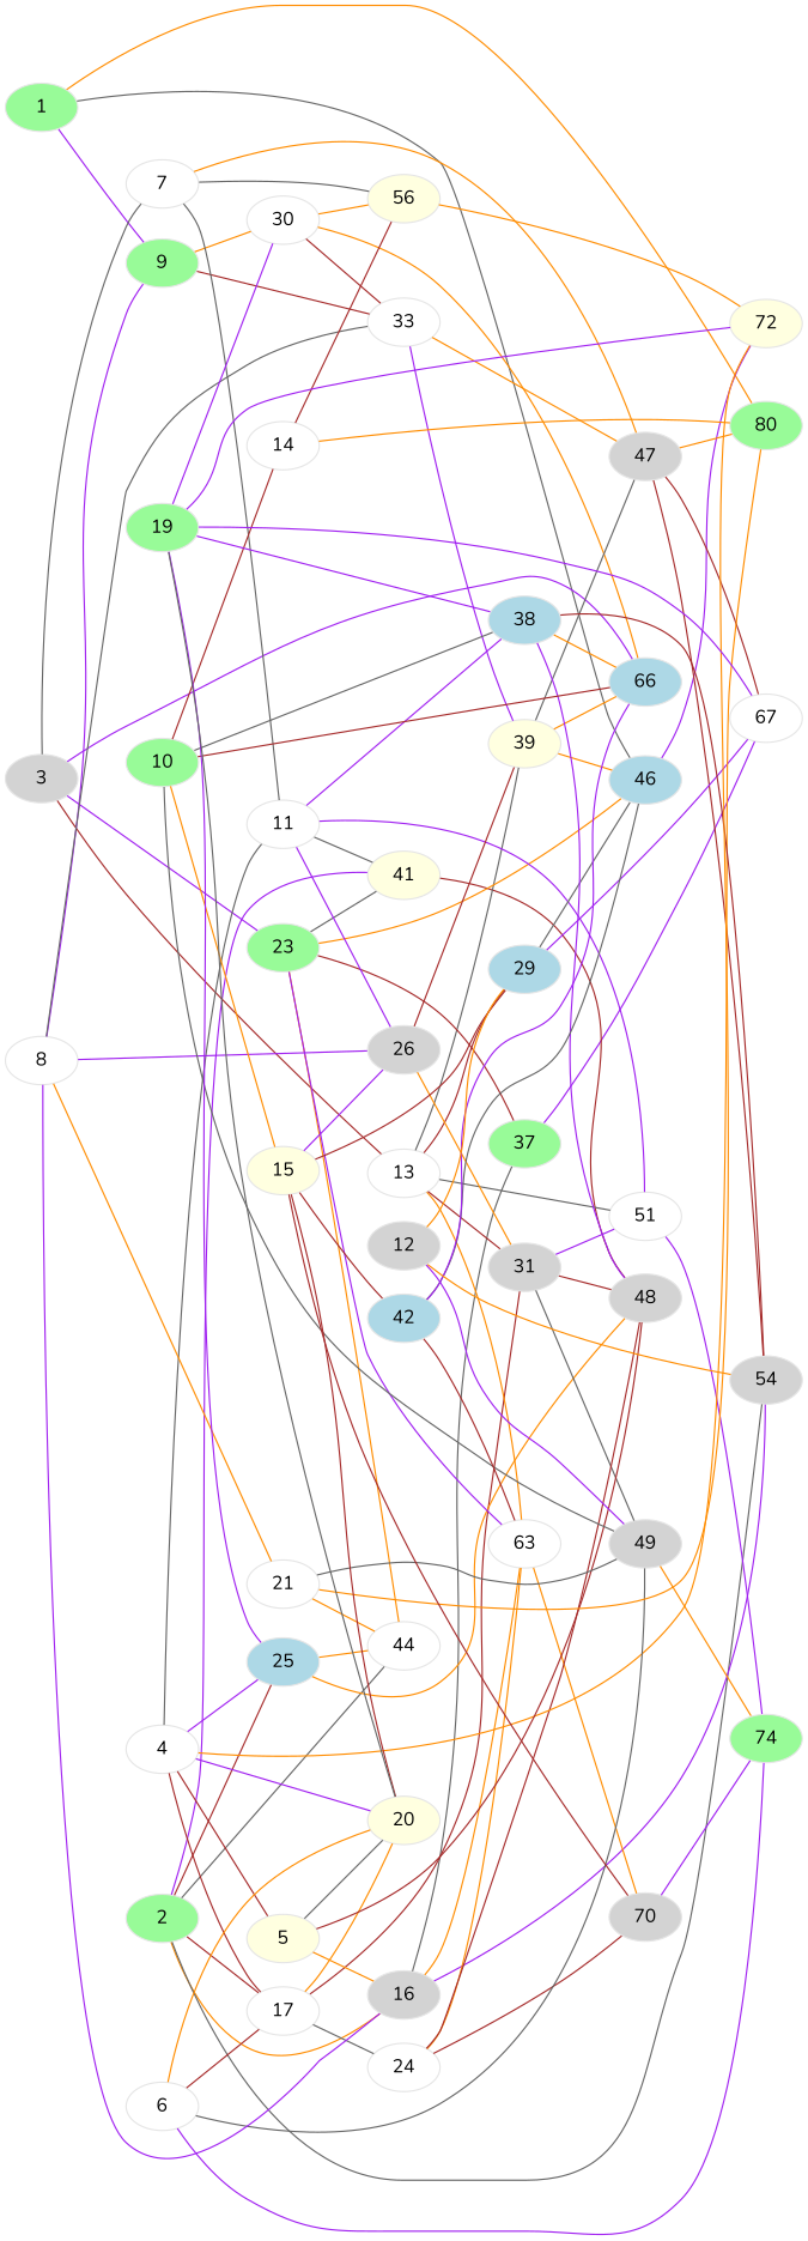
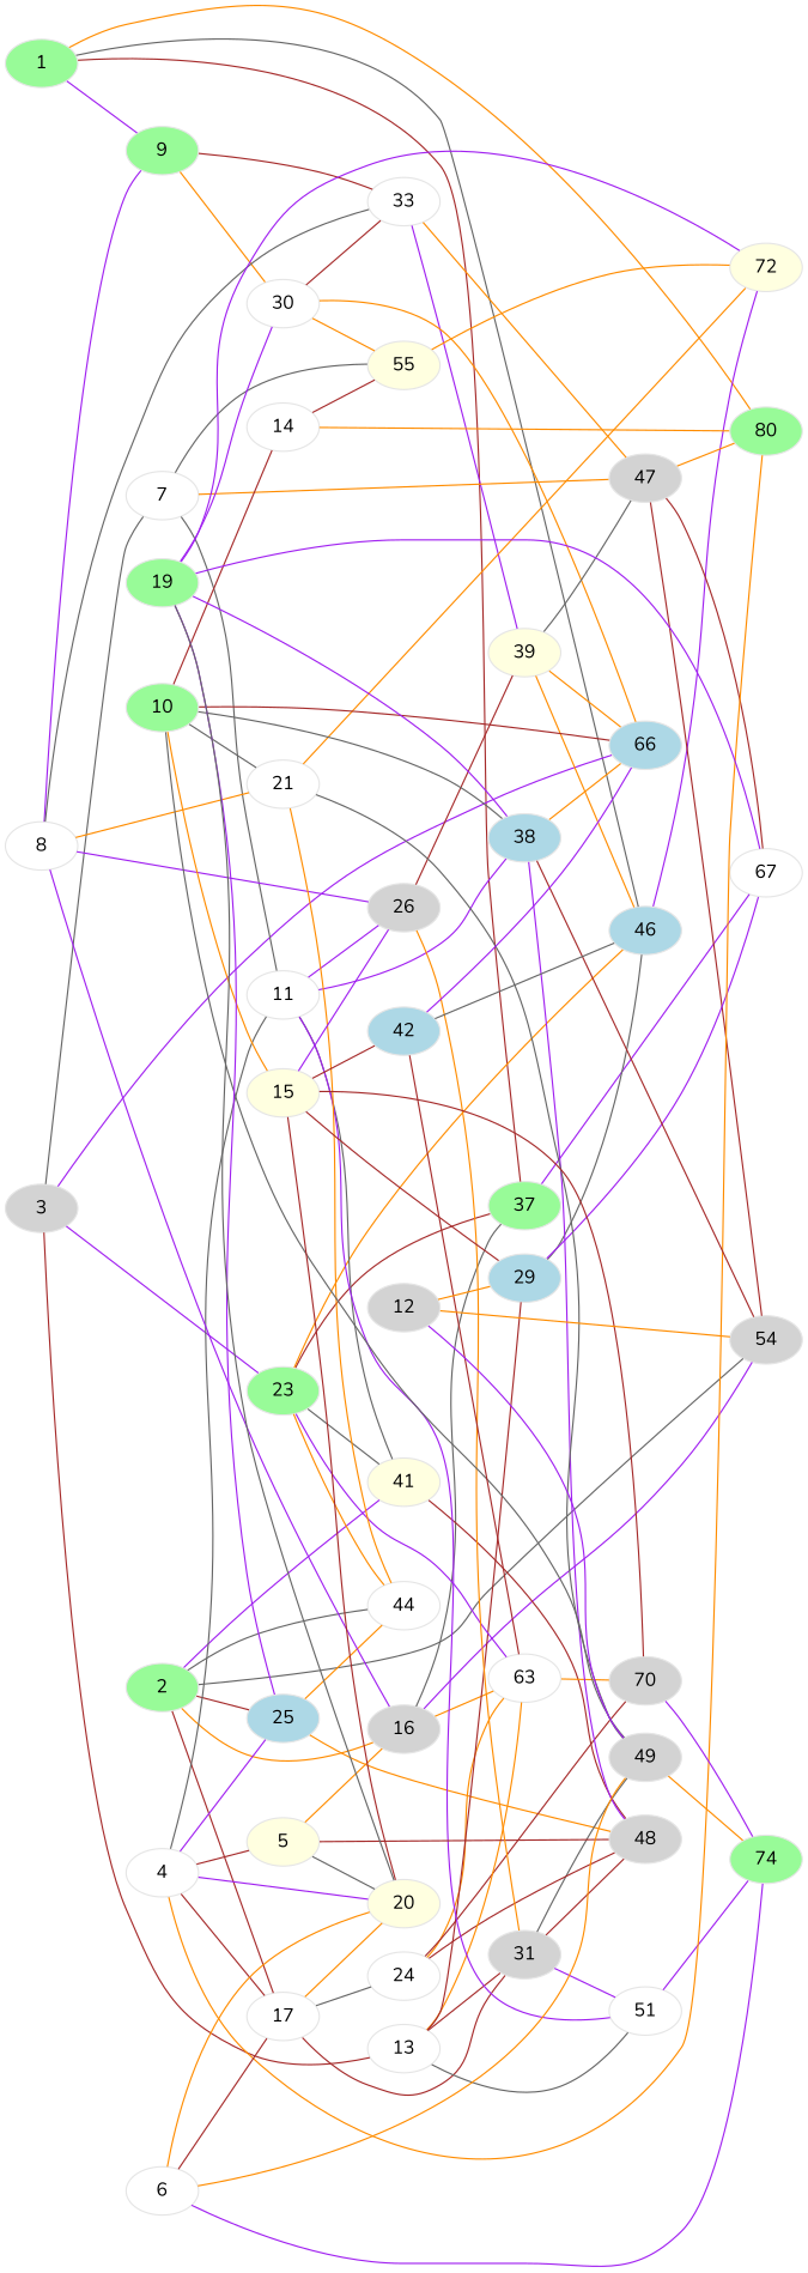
  graph {
    fontname=Nunito
    rankdir=LR
    node [color=gray90 fillcolor=white fontname=Nunito style=filled]
    edge [color=darkorange fontname=Nunito]
    1 [fillcolor=palegreen]
    9 [fillcolor=palegreen]
    37 [fillcolor=palegreen]
    46 [fillcolor=lightblue super="+76"]
    80 [fillcolor=palegreen]
    33 [super="+53"]
    30 [super="+35"]
    67
    72 [fillcolor=lightyellow]
    2 [fillcolor=palegreen super="+27"]
    16 [fillcolor=lightgrey super="+43"]
    17 [super="+34"]
    25 [fillcolor=lightblue super="+79"]
    41 [fillcolor=lightyellow]
    44 [super="+45"]
    54 [fillcolor=lightgrey super="+68"]
    63 [super="+64"]
    20 [fillcolor=lightyellow super="+52"]
    31 [fillcolor=lightgrey super="+75"]
    24
    48 [fillcolor=lightgrey super="+57"]
    3 [fillcolor=lightgrey]
    7
    13 [super="+71"]
    23 [fillcolor=palegreen super="+36"]
    66 [fillcolor=lightblue super="+73"]
    11 [super="+59"]
    47 [fillcolor=lightgrey super="+78"]
-   56 [fillcolor=lightyellow super="+61"]
+   56 [fillcolor=lightyellow super="+61" label=55]
    51
    29 [fillcolor=lightblue super="+58"]
    39 [fillcolor=lightyellow super="+65"]
    4 [super="+18"]
    5 [fillcolor=lightyellow]
    26 [fillcolor=lightgrey super="+32"]
    38 [fillcolor=lightblue super="+77"]
    6
    49 [fillcolor=lightgrey super="+62"]
    74 [fillcolor=palegreen]
    8 [super="+22"]
    21 [super="+69"]
    10 [fillcolor=palegreen super="+40"]
    14 [super="+60"]
    15 [fillcolor=lightyellow super="+28"]
    42 [fillcolor=lightblue super="+50"]
    70 [fillcolor=lightgrey]
    12 [fillcolor=lightgrey]
    19 [fillcolor=palegreen super="+55"]
    1 -- 9 [color=purple]
+   1 -- 37 [color=brown]
    1 -- 46 [color=gray40]
    1 -- 80
    9 -- 33 [color=brown]
    9 -- 30
    37 -- 67 [color=purple]
    46 -- 72 [color=purple]
    33 -- 47
    33 -- 39 [color=purple]
    30 -- 33 [color=brown]
    30 -- 66
    30 -- 56
    2 -- 16
    2 -- 17 [color=brown]
    2 -- 25 [color=brown]
    2 -- 41 [color=purple]
    2 -- 44 [color=gray40]
    2 -- 54 [color=gray40]
    16 -- 37 [color=gray40]
    16 -- 54 [color=purple]
    16 -- 63
    17 -- 20
    17 -- 31 [color=brown]
    17 -- 24 [color=gray40]
    25 -- 44
    25 -- 48
    41 -- 48 [color=brown]
    63 -- 70
    31 -- 48 [color=brown]
    31 -- 51 [color=purple]
    31 -- 49 [color=gray40]
    24 -- 63
    24 -- 48 [color=brown]
    24 -- 70 [color=brown]
    3 -- 7 [color=gray40]
    3 -- 13 [color=brown]
    3 -- 23 [color=purple]
    3 -- 66 [color=purple]
    7 -- 11 [color=gray40]
    7 -- 47
    7 -- 56 [color=gray40]
    13 -- 63
    13 -- 31 [color=brown]
    13 -- 51 [color=gray40]
    13 -- 29 [color=brown]
-   13 -- 39 [color=gray40]
    23 -- 37 [color=brown]
    23 -- 46
    23 -- 41 [color=gray40]
    23 -- 44
    23 -- 63 [color=purple]
    11 -- 41 [color=gray40]
    11 -- 51 [color=purple]
    11 -- 26 [color=purple]
    11 -- 38 [color=purple]
    47 -- 80
    47 -- 67 [color=brown]
    47 -- 54 [color=brown]
    56 -- 72
    51 -- 74 [color=purple]
    29 -- 46 [color=gray40]
    29 -- 67 [color=purple]
    39 -- 46
    39 -- 66
    39 -- 47 [color=gray40]
    4 -- 80
    4 -- 17 [color=brown]
    4 -- 25 [color=purple]
    4 -- 20 [color=purple]
    4 -- 11 [color=gray40]
    4 -- 5 [color=brown]
    5 -- 16
    5 -- 20 [color=gray40]
    5 -- 48 [color=brown]
    26 -- 31
    26 -- 39 [color=brown]
    38 -- 54 [color=brown]
    38 -- 48 [color=purple]
    38 -- 66
    6 -- 17 [color=brown]
    6 -- 20
-   6 -- 49 [color=gray40]
+   6 -- 49
    6 -- 74 [color=purple]
    49 -- 74
    8 -- 9 [color=purple]
    8 -- 33 [color=gray40]
    8 -- 16 [color=purple]
    8 -- 26 [color=purple weight=2]
    8 -- 21
    21 -- 72
    21 -- 44 [weight=2]
    21 -- 49 [color=gray40]
    10 -- 66 [color=brown]
    10 -- 38 [color=gray40]
    10 -- 49 [color=gray40]
+   10 -- 21 [color=gray40]
    10 -- 14 [color=brown]
    10 -- 15
    14 -- 80
    14 -- 56 [color=brown weight=3]
    15 -- 20 [color=brown]
    15 -- 29 [color=brown]
    15 -- 26 [color=purple]
    15 -- 42 [color=brown]
    15 -- 70 [color=brown]
    42 -- 46 [color=gray40]
    42 -- 63 [color=brown]
    42 -- 66 [color=purple]
    70 -- 74 [color=purple]
    12 -- 54
    12 -- 29 [weight=2]
    12 -- 49 [color=purple]
    19 -- 30 [color=purple]
    19 -- 67 [color=purple]
    19 -- 72 [color=purple]
    19 -- 25 [color=purple]
    19 -- 20 [color=gray40]
    19 -- 38 [color=purple]
  }
